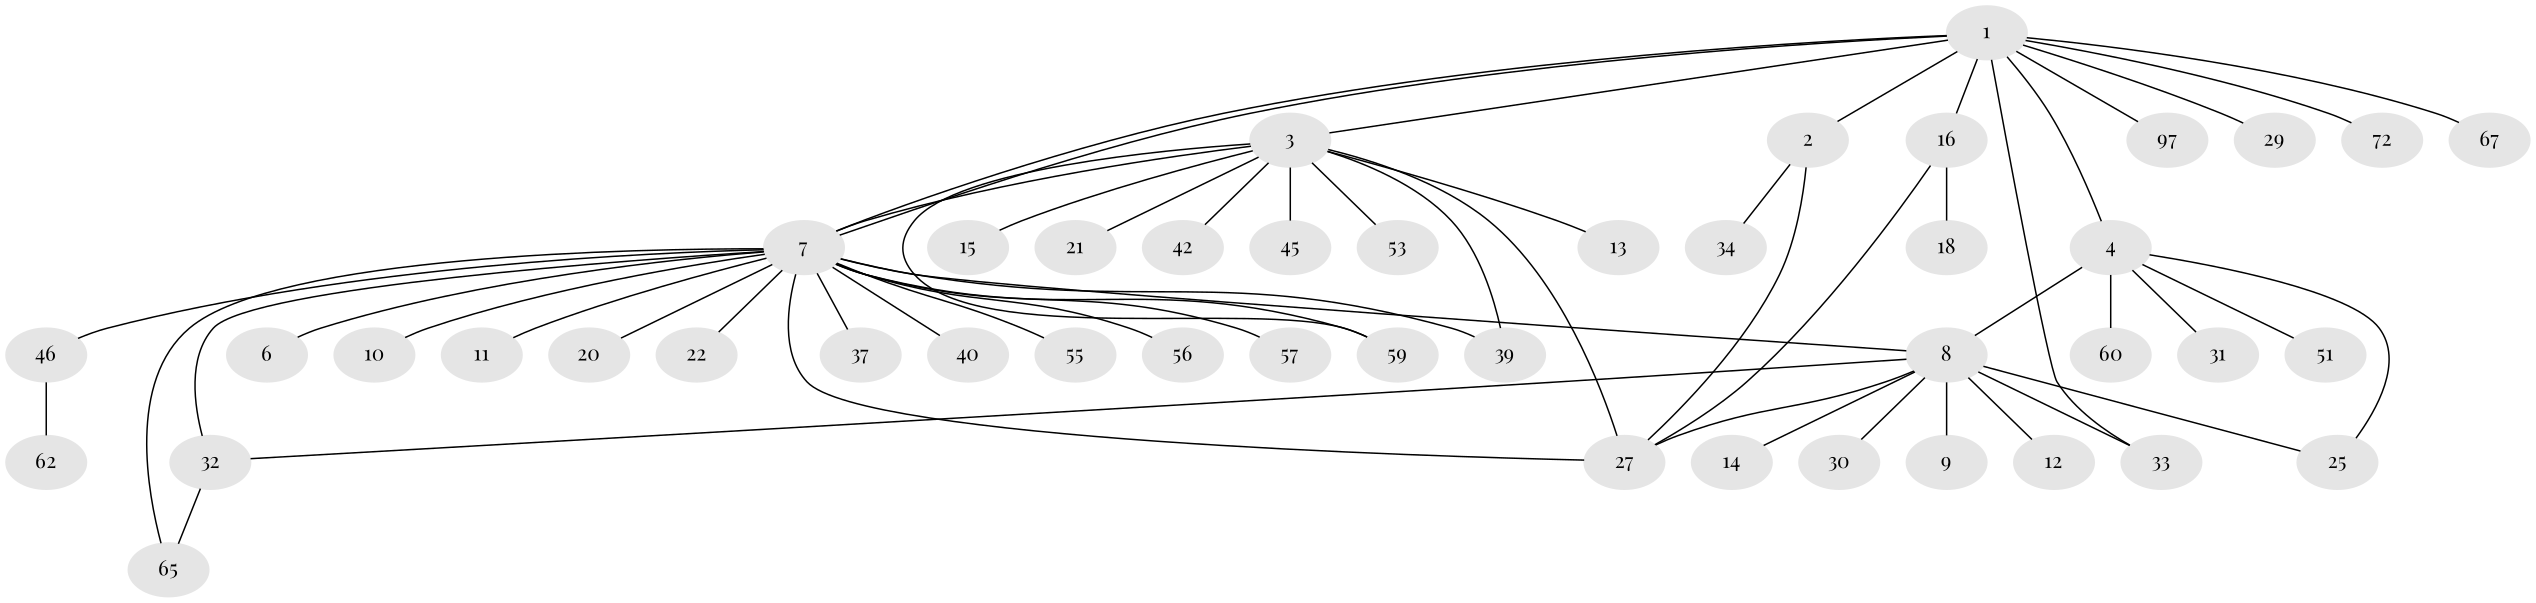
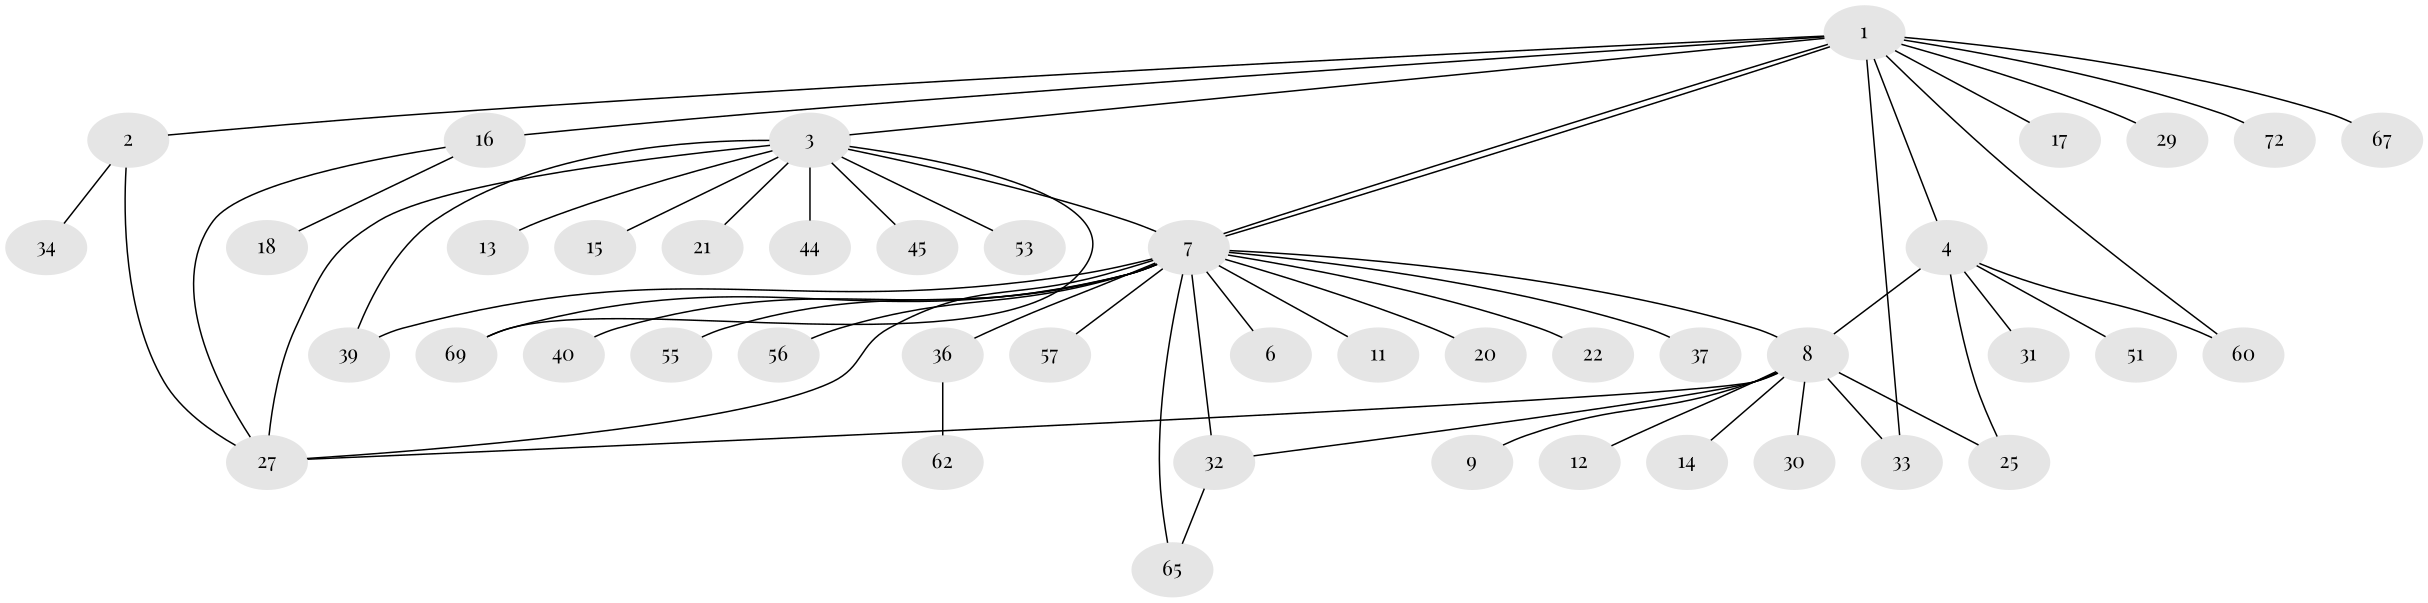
  graph {
    fontname="Playfair Display"
    node [color=gray90 fontname="Playfair Display" style=filled]
    edge [fontname="Playfair Display"]
    1
    2
    3 [super="+7+26"]
    4 [super="+23"]
    n5 [label=7]
    16 [super="+66+68+38+64"]
-   17 [label=97]
+   17
    29
    33
    n10 [label=72 super="+58"]
    60
    67
    27 [super="+61"]
    34
    13
    15
    21
    39
-   42
+   42 [label=44]
    45
    53
-   59
+   59 [label=69]
    8 [super="+19+24"]
    25
    31
    51
    6
-   10
    11
    20 [super="+48"]
    22
    32 [super="+50"]
-   36 [super="+54+47" label=46]
+   36 [super="+54+47"]
    37
    40
    55
    56 [super="+63"]
    57
    65
    18
    9
    12
    14
    30
    62
    1 -- 2
    1 -- 3
    1 -- 4
    1 -- n5
    1 -- n5
    1 -- 16 [weight=2]
    1 -- 17
    1 -- 29
    1 -- 33
    1 -- n10
+   1 -- 60
    1 -- 67
    2 -- 27
    2 -- 34
    3 -- n5
    3 -- 27
    3 -- 13
    3 -- 15
    3 -- 21
    3 -- 39
    3 -- 42
    3 -- 45
    3 -- 53
    3 -- 59
    4 -- 60
    4 -- 8 [weight=2]
    4 -- 25
    4 -- 31
    4 -- 51
    n5 -- 27
    n5 -- 39
    n5 -- 59
    n5 -- 8 [weight=2]
    n5 -- 6
-   n5 -- 10
    n5 -- 11
    n5 -- 20
    n5 -- 22
    n5 -- 32 [weight=2]
    n5 -- 36
    n5 -- 37
    n5 -- 40
    n5 -- 55
    n5 -- 56
    n5 -- 57
    n5 -- 65
    16 -- 27
    16 -- 18
    8 -- 33
    8 -- 27
    8 -- 25
    8 -- 32
    8 -- 9
    8 -- 12
    8 -- 14
    8 -- 30
    32 -- 65
    36 -- 62
  }
